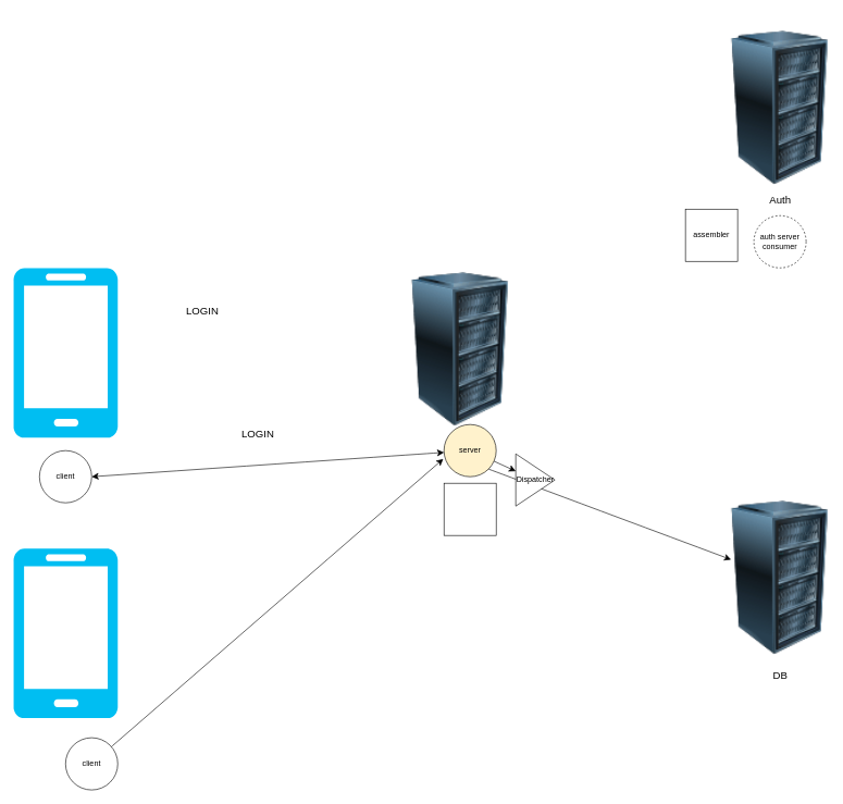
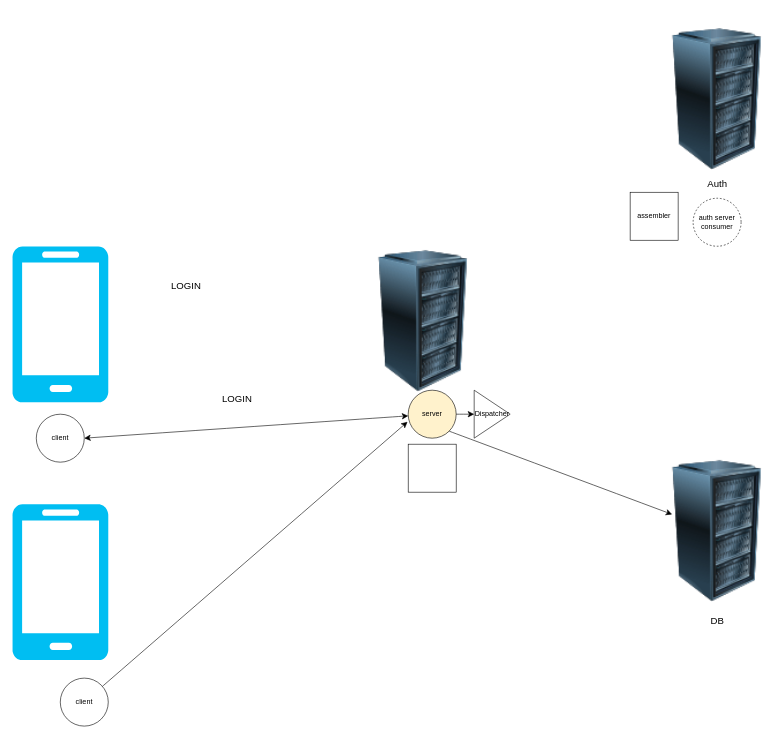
  <mxCell id="0" />
  <mxCell id="1" parent="0" />
  <mxCell id="2" value="" style="verticalLabelPosition=bottom;html=1;verticalAlign=top;align=center;strokeColor=none;fillColor=#00BEF2;shape=mxgraph.azure.mobile;pointerEvents=1;" vertex="1" parent="1"><mxGeometry x="20" y="410" width="160" height="260" as="geometry" /></mxCell>
  <mxCell id="3" value="" style="image;html=1;image=img/lib/clip_art/computers/Server_Rack_128x128.png" vertex="1" parent="1"><mxGeometry x="630" y="390" width="150" height="290" as="geometry" /></mxCell>
  <mxCell id="4" style="edgeStyle=none;curved=1;rounded=0;orthogonalLoop=1;jettySize=auto;html=1;entryX=1;entryY=0.5;entryDx=0;entryDy=0;fontSize=12;startSize=8;endSize=8;startArrow=classic;startFill=1;" edge="1" parent="1" source="6" target="12"><mxGeometry relative="1" as="geometry" /></mxCell>
  <mxCell id="5" style="edgeStyle=none;curved=1;rounded=0;orthogonalLoop=1;jettySize=auto;html=1;exitX=1;exitY=1;exitDx=0;exitDy=0;fontSize=12;startSize=8;endSize=8;" edge="1" parent="1" source="6" target="9"><mxGeometry relative="1" as="geometry" /></mxCell>
  <mxCell id="6" value="server" style="ellipse;whiteSpace=wrap;html=1;aspect=fixed;fillColor=#fff2cc;" vertex="1" parent="1"><mxGeometry x="680" y="650" width="80" height="80" as="geometry" /></mxCell>
  <mxCell id="7" value="auth server consumer" style="ellipse;whiteSpace=wrap;html=1;aspect=fixed;dashed=1;" vertex="1" parent="1"><mxGeometry x="1155" y="330" width="80" height="80" as="geometry" /></mxCell>
  <mxCell id="8" value="" style="image;html=1;image=img/lib/clip_art/computers/Server_Rack_128x128.png" vertex="1" parent="1"><mxGeometry x="1120" y="20" width="150" height="290" as="geometry" /></mxCell>
  <mxCell id="9" value="" style="image;html=1;image=img/lib/clip_art/computers/Server_Rack_128x128.png" vertex="1" parent="1"><mxGeometry x="1120" y="740" width="150" height="290" as="geometry" /></mxCell>
  <mxCell id="10" value="Auth" style="text;html=1;align=center;verticalAlign=middle;resizable=0;points=[];autosize=1;strokeColor=none;fillColor=none;fontSize=16;" vertex="1" parent="1"><mxGeometry x="1165" y="291" width="60" height="30" as="geometry" /></mxCell>
  <mxCell id="11" value="DB" style="text;html=1;align=center;verticalAlign=middle;resizable=0;points=[];autosize=1;strokeColor=none;fillColor=none;fontSize=16;" vertex="1" parent="1"><mxGeometry x="1170" y="1020" width="50" height="30" as="geometry" /></mxCell>
  <mxCell id="12" value="client" style="ellipse;whiteSpace=wrap;html=1;aspect=fixed;" vertex="1" parent="1"><mxGeometry x="60" y="690" width="80" height="80" as="geometry" /></mxCell>
  <mxCell id="13" value="LOGIN " style="text;html=1;align=center;verticalAlign=middle;whiteSpace=wrap;rounded=0;fontSize=16;" vertex="1" parent="1"><mxGeometry x="280" y="460" width="60" height="30" as="geometry" /></mxCell>
  <mxCell id="14" style="edgeStyle=none;curved=1;rounded=0;orthogonalLoop=1;jettySize=auto;html=1;fontSize=12;startSize=8;endSize=8;startArrow=none;startFill=0;" edge="1" parent="1" source="6" target="19"><mxGeometry relative="1" as="geometry" /></mxCell>
  <mxCell id="15" value="" style="verticalLabelPosition=bottom;html=1;verticalAlign=top;align=center;strokeColor=none;fillColor=#00BEF2;shape=mxgraph.azure.mobile;pointerEvents=1;" vertex="1" parent="1"><mxGeometry x="20" y="840" width="160" height="260" as="geometry" /></mxCell>
  <mxCell id="16" value="client" style="ellipse;whiteSpace=wrap;html=1;aspect=fixed;" vertex="1" parent="1"><mxGeometry x="100" y="1130" width="80" height="80" as="geometry" /></mxCell>
  <mxCell id="17" style="edgeStyle=none;curved=1;rounded=0;orthogonalLoop=1;jettySize=auto;html=1;entryX=-0.014;entryY=0.659;entryDx=0;entryDy=0;entryPerimeter=0;fontSize=12;startSize=8;endSize=8;" edge="1" parent="1" source="16" target="6"><mxGeometry relative="1" as="geometry" /></mxCell>
  <mxCell id="18" value="LOGIN " style="text;html=1;align=center;verticalAlign=middle;whiteSpace=wrap;rounded=0;fontSize=16;" vertex="1" parent="1"><mxGeometry x="365" y="650" width="60" height="30" as="geometry" /></mxCell>
- <mxCell id="19" value="Dispatcher" style="triangle;whiteSpace=wrap;html=1;" vertex="1" parent="1"><mxGeometry x="790" y="695" width="60" height="80" as="geometry" /></mxCell>
+ <mxCell id="19" value="Dispatcher" style="triangle;whiteSpace=wrap;html=1;" vertex="1" parent="1"><mxGeometry x="790" y="650" width="60" height="80" as="geometry" /></mxCell>
  <mxCell id="20" value="" style="whiteSpace=wrap;html=1;aspect=fixed;" vertex="1" parent="1"><mxGeometry x="680" y="740" width="80" height="80" as="geometry" /></mxCell>
  <mxCell id="21" value="assembler" style="whiteSpace=wrap;html=1;aspect=fixed;" vertex="1" parent="1"><mxGeometry x="1050" y="320" width="80" height="80" as="geometry" /></mxCell>
